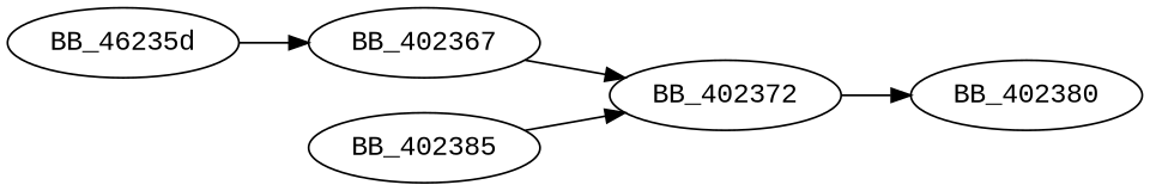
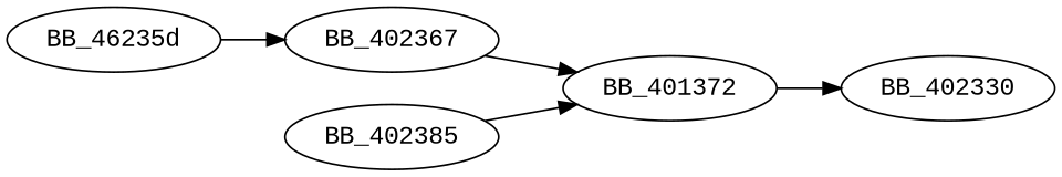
  digraph {
    fontname="Liberation Mono"
    rankdir=LR
    node [fontname="Liberation Mono"]
    edge [fontname="Liberation Mono"]
    n1 [label=BB_46235d]
    BB_402367
-   BB_402372
-   BB_402380
+   BB_402372 [label=BB_401372]
+   BB_402380 [label=BB_402330]
    BB_402385
    n1 -> BB_402367
    BB_402367 -> BB_402372
    BB_402372 -> BB_402380
    BB_402385 -> BB_402372
  }
